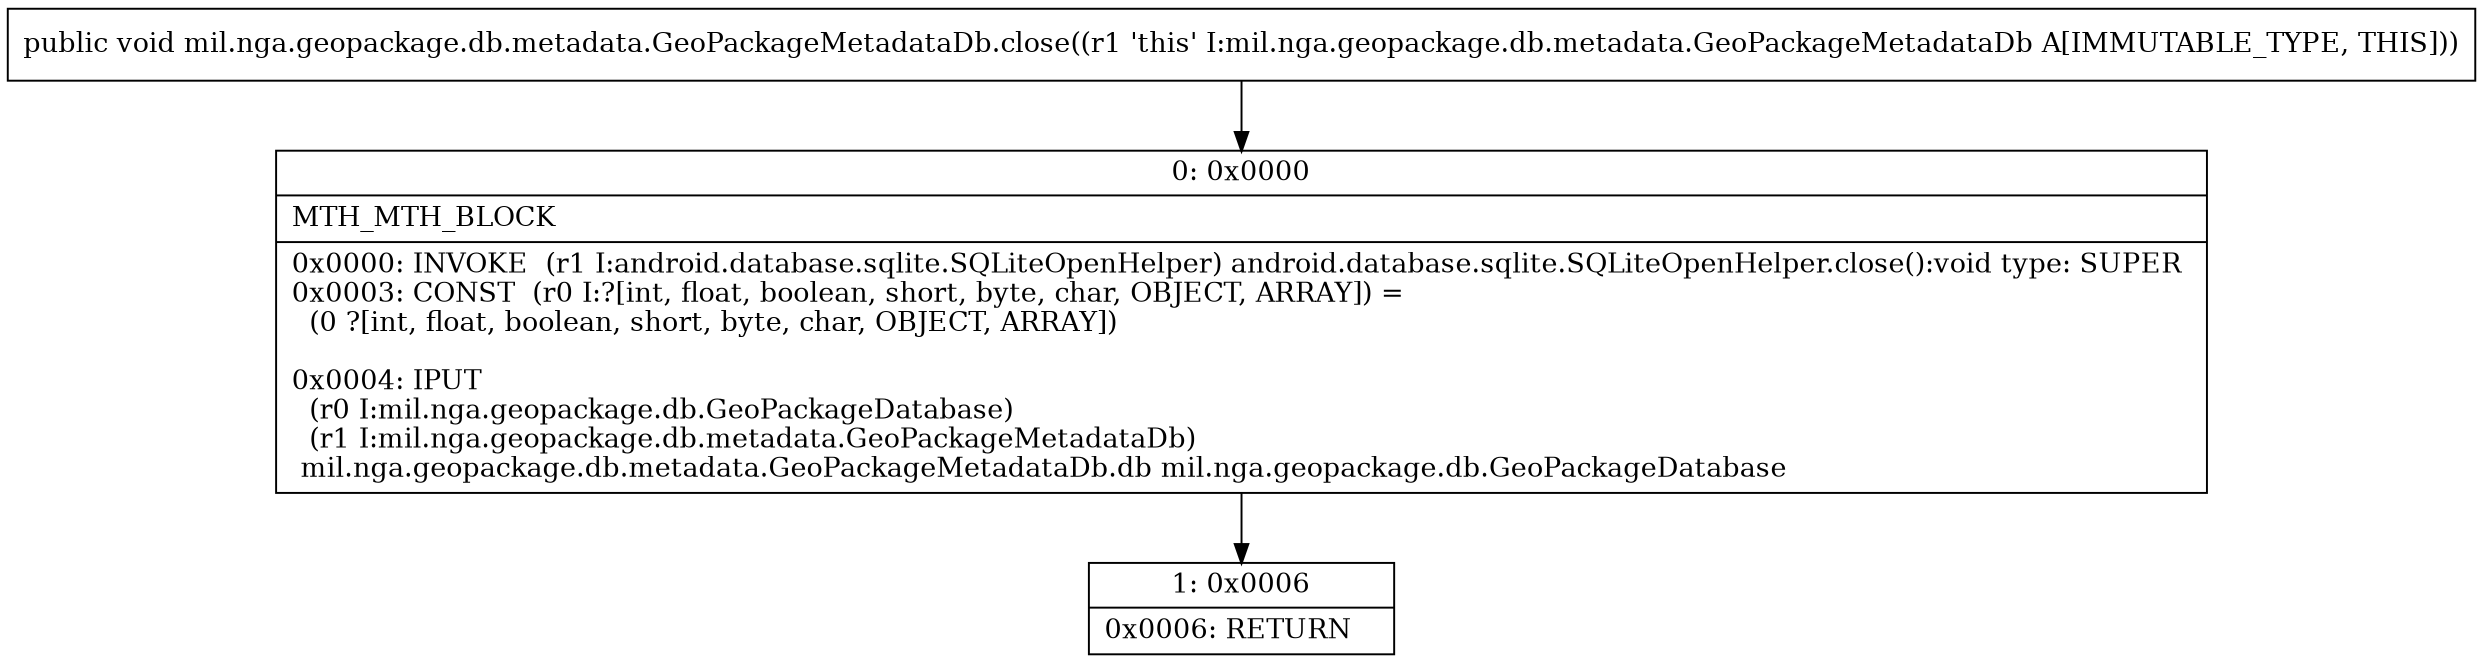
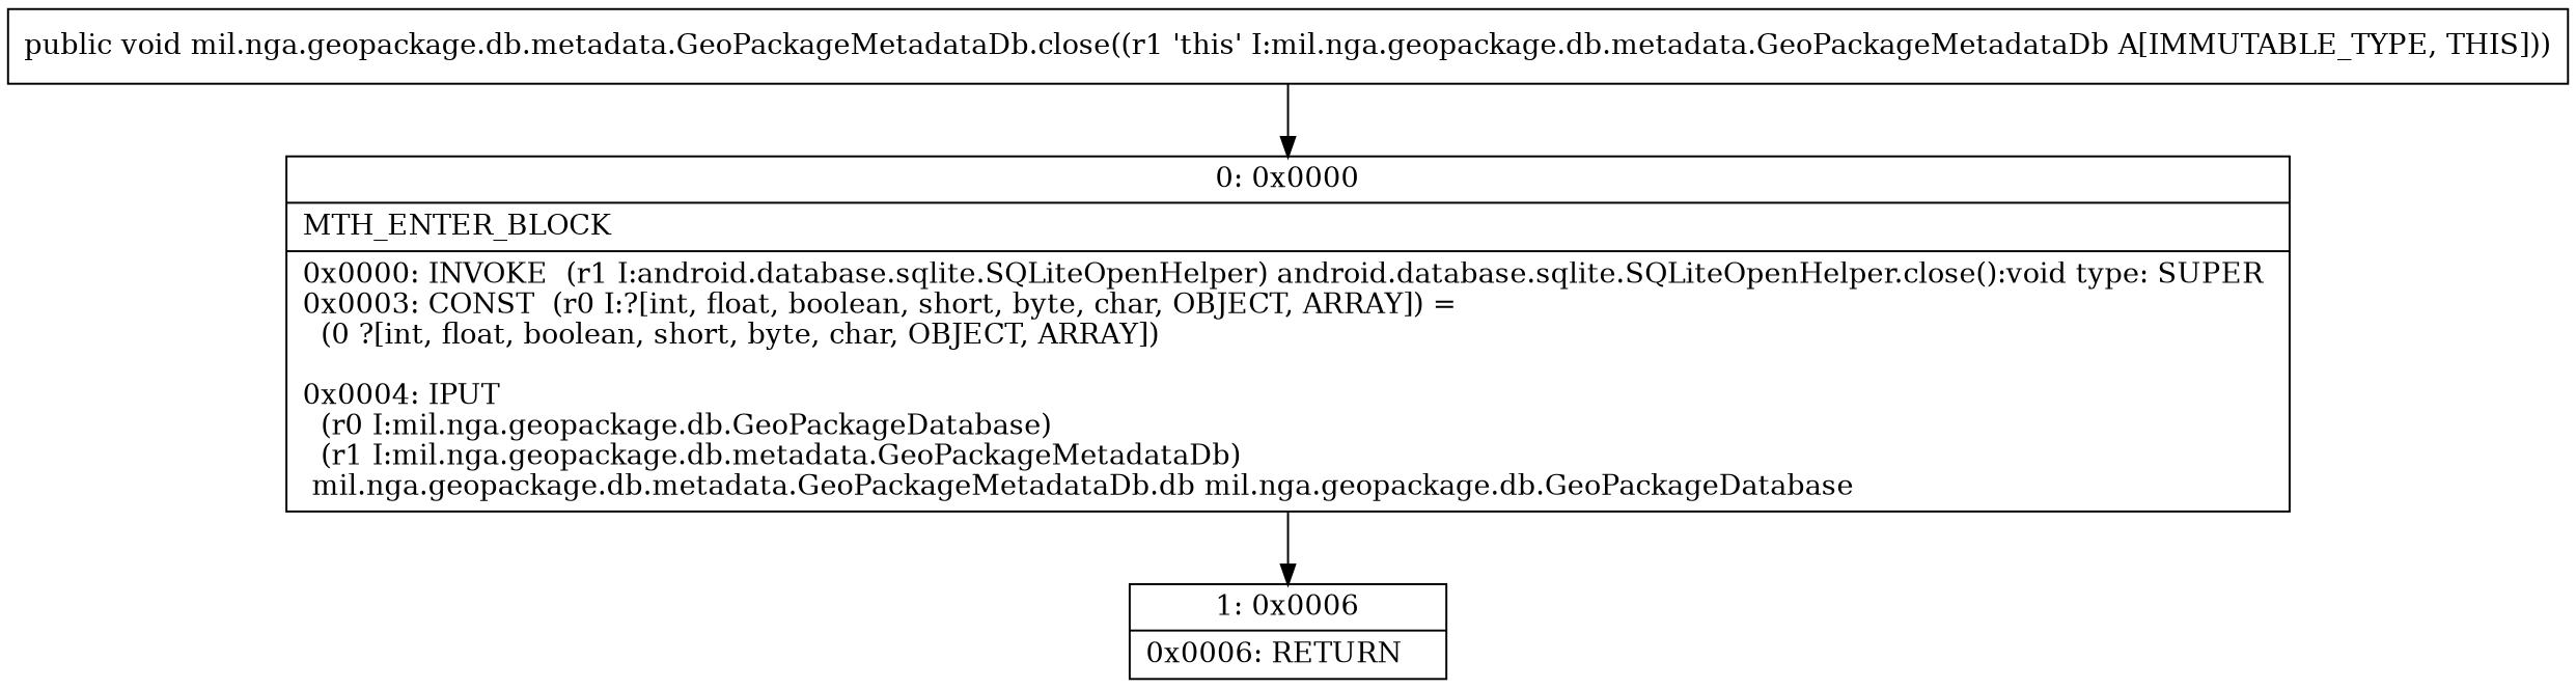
  digraph {
    node [shape=record]
-   n1 [label="{0\:\ 0x0000|MTH_MTH_BLOCK\l|0x0000: INVOKE  (r1 I:android.database.sqlite.SQLiteOpenHelper) android.database.sqlite.SQLiteOpenHelper.close():void type: SUPER \l0x0003: CONST  (r0 I:?[int, float, boolean, short, byte, char, OBJECT, ARRAY]) = \l  (0 ?[int, float, boolean, short, byte, char, OBJECT, ARRAY])\l \l0x0004: IPUT  \l  (r0 I:mil.nga.geopackage.db.GeoPackageDatabase)\l  (r1 I:mil.nga.geopackage.db.metadata.GeoPackageMetadataDb)\l mil.nga.geopackage.db.metadata.GeoPackageMetadataDb.db mil.nga.geopackage.db.GeoPackageDatabase \l}"]
+   n1 [label="{0\:\ 0x0000|MTH_ENTER_BLOCK\l|0x0000: INVOKE  (r1 I:android.database.sqlite.SQLiteOpenHelper) android.database.sqlite.SQLiteOpenHelper.close():void type: SUPER \l0x0003: CONST  (r0 I:?[int, float, boolean, short, byte, char, OBJECT, ARRAY]) = \l  (0 ?[int, float, boolean, short, byte, char, OBJECT, ARRAY])\l \l0x0004: IPUT  \l  (r0 I:mil.nga.geopackage.db.GeoPackageDatabase)\l  (r1 I:mil.nga.geopackage.db.metadata.GeoPackageMetadataDb)\l mil.nga.geopackage.db.metadata.GeoPackageMetadataDb.db mil.nga.geopackage.db.GeoPackageDatabase \l}"]
    n2 [label="{1\:\ 0x0006|0x0006: RETURN   \l}"]
    n3 [label="{public void mil.nga.geopackage.db.metadata.GeoPackageMetadataDb.close((r1 'this' I:mil.nga.geopackage.db.metadata.GeoPackageMetadataDb A[IMMUTABLE_TYPE, THIS])) }"]
    n1 -> n2
    n3 -> n1
  }
